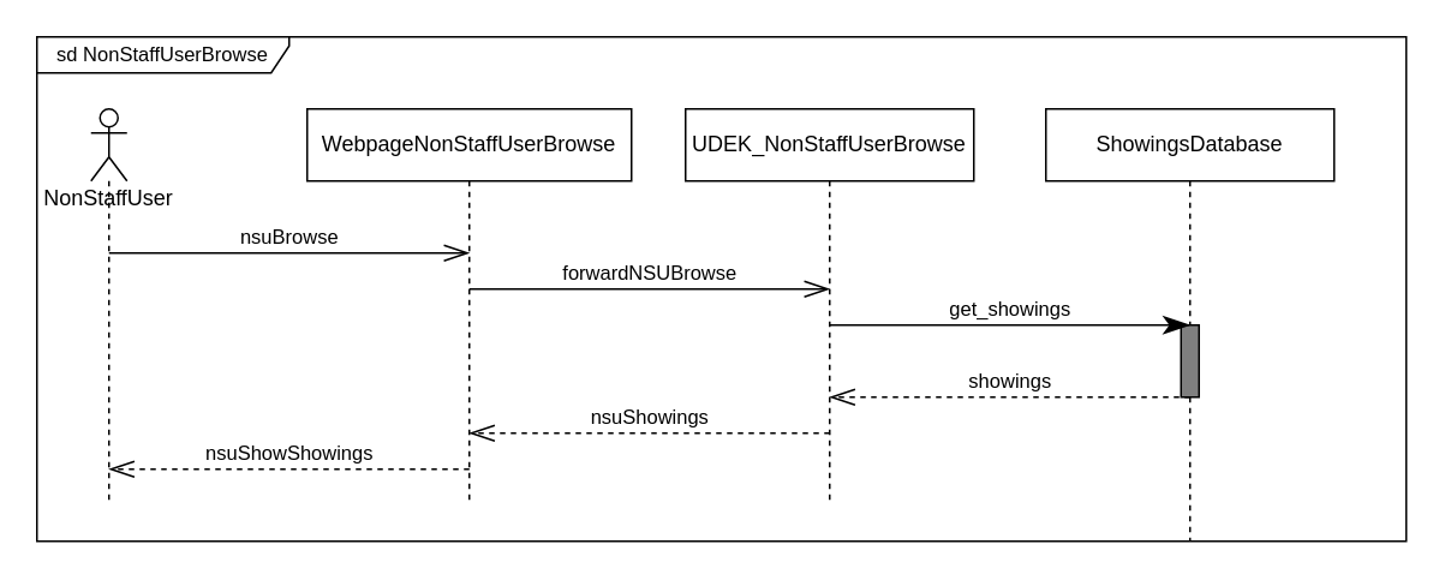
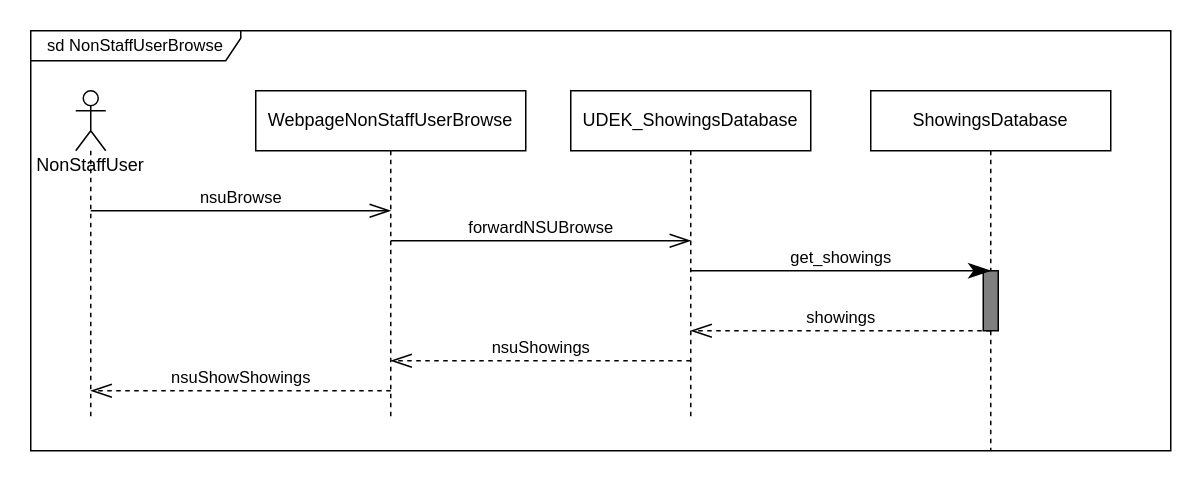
  <mxCell id="0" />
  <mxCell id="1" value="Diagram Frame" style="" parent="0" />
  <mxCell id="2" value="sd NonStaffUserBrowse" style="shape=umlFrame;whiteSpace=wrap;html=1;fontFamily=Helvetica;fontSize=11;fontColor=default;strokeWidth=1;fillColor=default;gradientColor=none;width=140;height=20;connectable=0;allowArrows=0;" parent="1" vertex="1"><mxGeometry x="20" y="20" width="760" height="280" as="geometry" /></mxCell>
  <mxCell id="3" value="Lifelines&#10;" style="" parent="0" />
  <mxCell id="4" value="NonStaffUser" style="shape=umlLifeline;participant=umlActor;perimeter=lifelinePerimeter;whiteSpace=wrap;html=1;container=0;collapsible=0;recursiveResize=0;verticalAlign=top;spacingTop=36;outlineConnect=0;connectable=0;allowArrows=0;" parent="3" vertex="1"><mxGeometry x="50" y="60" width="20" height="220" as="geometry" /></mxCell>
- <mxCell id="5" value="UDEK_NonStaffUserBrowse" style="shape=umlLifeline;perimeter=lifelinePerimeter;whiteSpace=wrap;html=1;container=0;collapsible=0;recursiveResize=0;outlineConnect=0;connectable=0;allowArrows=0;" parent="3" vertex="1"><mxGeometry x="380" y="60" width="160" height="220" as="geometry" /></mxCell>
+ <mxCell id="5" value="UDEK_ShowingsDatabase" style="shape=umlLifeline;perimeter=lifelinePerimeter;whiteSpace=wrap;html=1;container=0;collapsible=0;recursiveResize=0;outlineConnect=0;connectable=0;allowArrows=0;" parent="3" vertex="1"><mxGeometry x="380" y="60" width="160" height="220" as="geometry" /></mxCell>
  <mxCell id="6" value="WebpageNonStaffUserBrowse" style="shape=umlLifeline;perimeter=lifelinePerimeter;whiteSpace=wrap;html=1;container=0;collapsible=0;recursiveResize=0;outlineConnect=0;connectable=0;allowArrows=0;" parent="3" vertex="1"><mxGeometry x="170" y="60" width="180" height="220" as="geometry" /></mxCell>
  <mxCell id="7" value="ShowingsDatabase" style="shape=umlLifeline;perimeter=lifelinePerimeter;whiteSpace=wrap;html=1;container=0;collapsible=0;recursiveResize=0;outlineConnect=0;connectable=0;allowArrows=0;" parent="3" vertex="1"><mxGeometry x="580" y="60" width="160" height="240" as="geometry" /></mxCell>
  <mxCell id="8" value="Frames" style="" parent="0" />
  <mxCell id="9" value="Boxes" style="" parent="0" />
  <mxCell id="10" value="" style="rounded=0;whiteSpace=wrap;html=1;fontFamily=Helvetica;fontSize=11;fontColor=default;fillColor=#7F7F7F;imageAlign=left;" parent="9" vertex="1"><mxGeometry x="655" y="180" width="10" height="40" as="geometry" /></mxCell>
  <mxCell id="11" value="Arrows&#10;" style="" parent="0" />
  <mxCell id="12" value="nsuBrowse" style="endArrow=openThin;html=1;rounded=0;labelBackgroundColor=default;fontFamily=Helvetica;fontSize=11;fontColor=default;startSize=12;endSize=12;strokeColor=default;shape=connector;endFill=0;verticalAlign=bottom;" parent="11" edge="1"><mxGeometry width="50" height="50" relative="1" as="geometry"><mxPoint x="60" y="140" as="sourcePoint" /><mxPoint x="260" y="140" as="targetPoint" /></mxGeometry></mxCell>
  <mxCell id="13" value="forwardNSUBrowse" style="endArrow=openThin;html=1;rounded=0;labelBackgroundColor=default;fontFamily=Helvetica;fontSize=11;fontColor=default;startSize=12;endSize=12;strokeColor=default;shape=connector;endFill=0;verticalAlign=bottom;" parent="11" edge="1"><mxGeometry width="50" height="50" relative="1" as="geometry"><mxPoint x="260" y="160" as="sourcePoint" /><mxPoint x="460" y="160" as="targetPoint" /></mxGeometry></mxCell>
  <mxCell id="14" value="nsuShowings" style="endArrow=openThin;html=1;rounded=0;labelBackgroundColor=default;fontFamily=Helvetica;fontSize=11;fontColor=default;startSize=12;endSize=12;strokeColor=default;shape=connector;endFill=0;verticalAlign=bottom;dashed=1;" parent="11" edge="1"><mxGeometry width="50" height="50" relative="1" as="geometry"><mxPoint x="460" y="240" as="sourcePoint" /><mxPoint x="260" y="240" as="targetPoint" /></mxGeometry></mxCell>
  <mxCell id="15" value="nsuShowShowings" style="endArrow=openThin;html=1;rounded=0;labelBackgroundColor=default;fontFamily=Helvetica;fontSize=11;fontColor=default;startSize=12;endSize=12;strokeColor=default;shape=connector;endFill=0;verticalAlign=bottom;dashed=1;" parent="11" edge="1"><mxGeometry width="50" height="50" relative="1" as="geometry"><mxPoint x="260" y="260" as="sourcePoint" /><mxPoint x="60" y="260" as="targetPoint" /></mxGeometry></mxCell>
  <mxCell id="16" value="showings" style="edgeStyle=none;shape=connector;rounded=0;orthogonalLoop=1;jettySize=auto;html=1;labelBackgroundColor=default;fontFamily=Helvetica;fontSize=11;fontColor=default;endArrow=openThin;endFill=0;startSize=12;endSize=12;strokeColor=default;dashed=1;verticalAlign=bottom;" parent="11" edge="1"><mxGeometry relative="1" as="geometry"><mxPoint x="460" y="220" as="targetPoint" /><mxPoint x="660" y="220" as="sourcePoint" /></mxGeometry></mxCell>
  <mxCell id="17" value="get_showings" style="endArrow=classicThin;html=1;rounded=0;labelBackgroundColor=default;fontFamily=Helvetica;fontSize=11;fontColor=default;startSize=12;endSize=12;strokeColor=default;shape=connector;endFill=1;verticalAlign=bottom;" parent="11" edge="1"><mxGeometry width="50" height="50" relative="1" as="geometry"><mxPoint x="460" y="180" as="sourcePoint" /><mxPoint x="660" y="180" as="targetPoint" /></mxGeometry></mxCell>
  <mxCell id="18" value="Predicates" style="" parent="0" />
